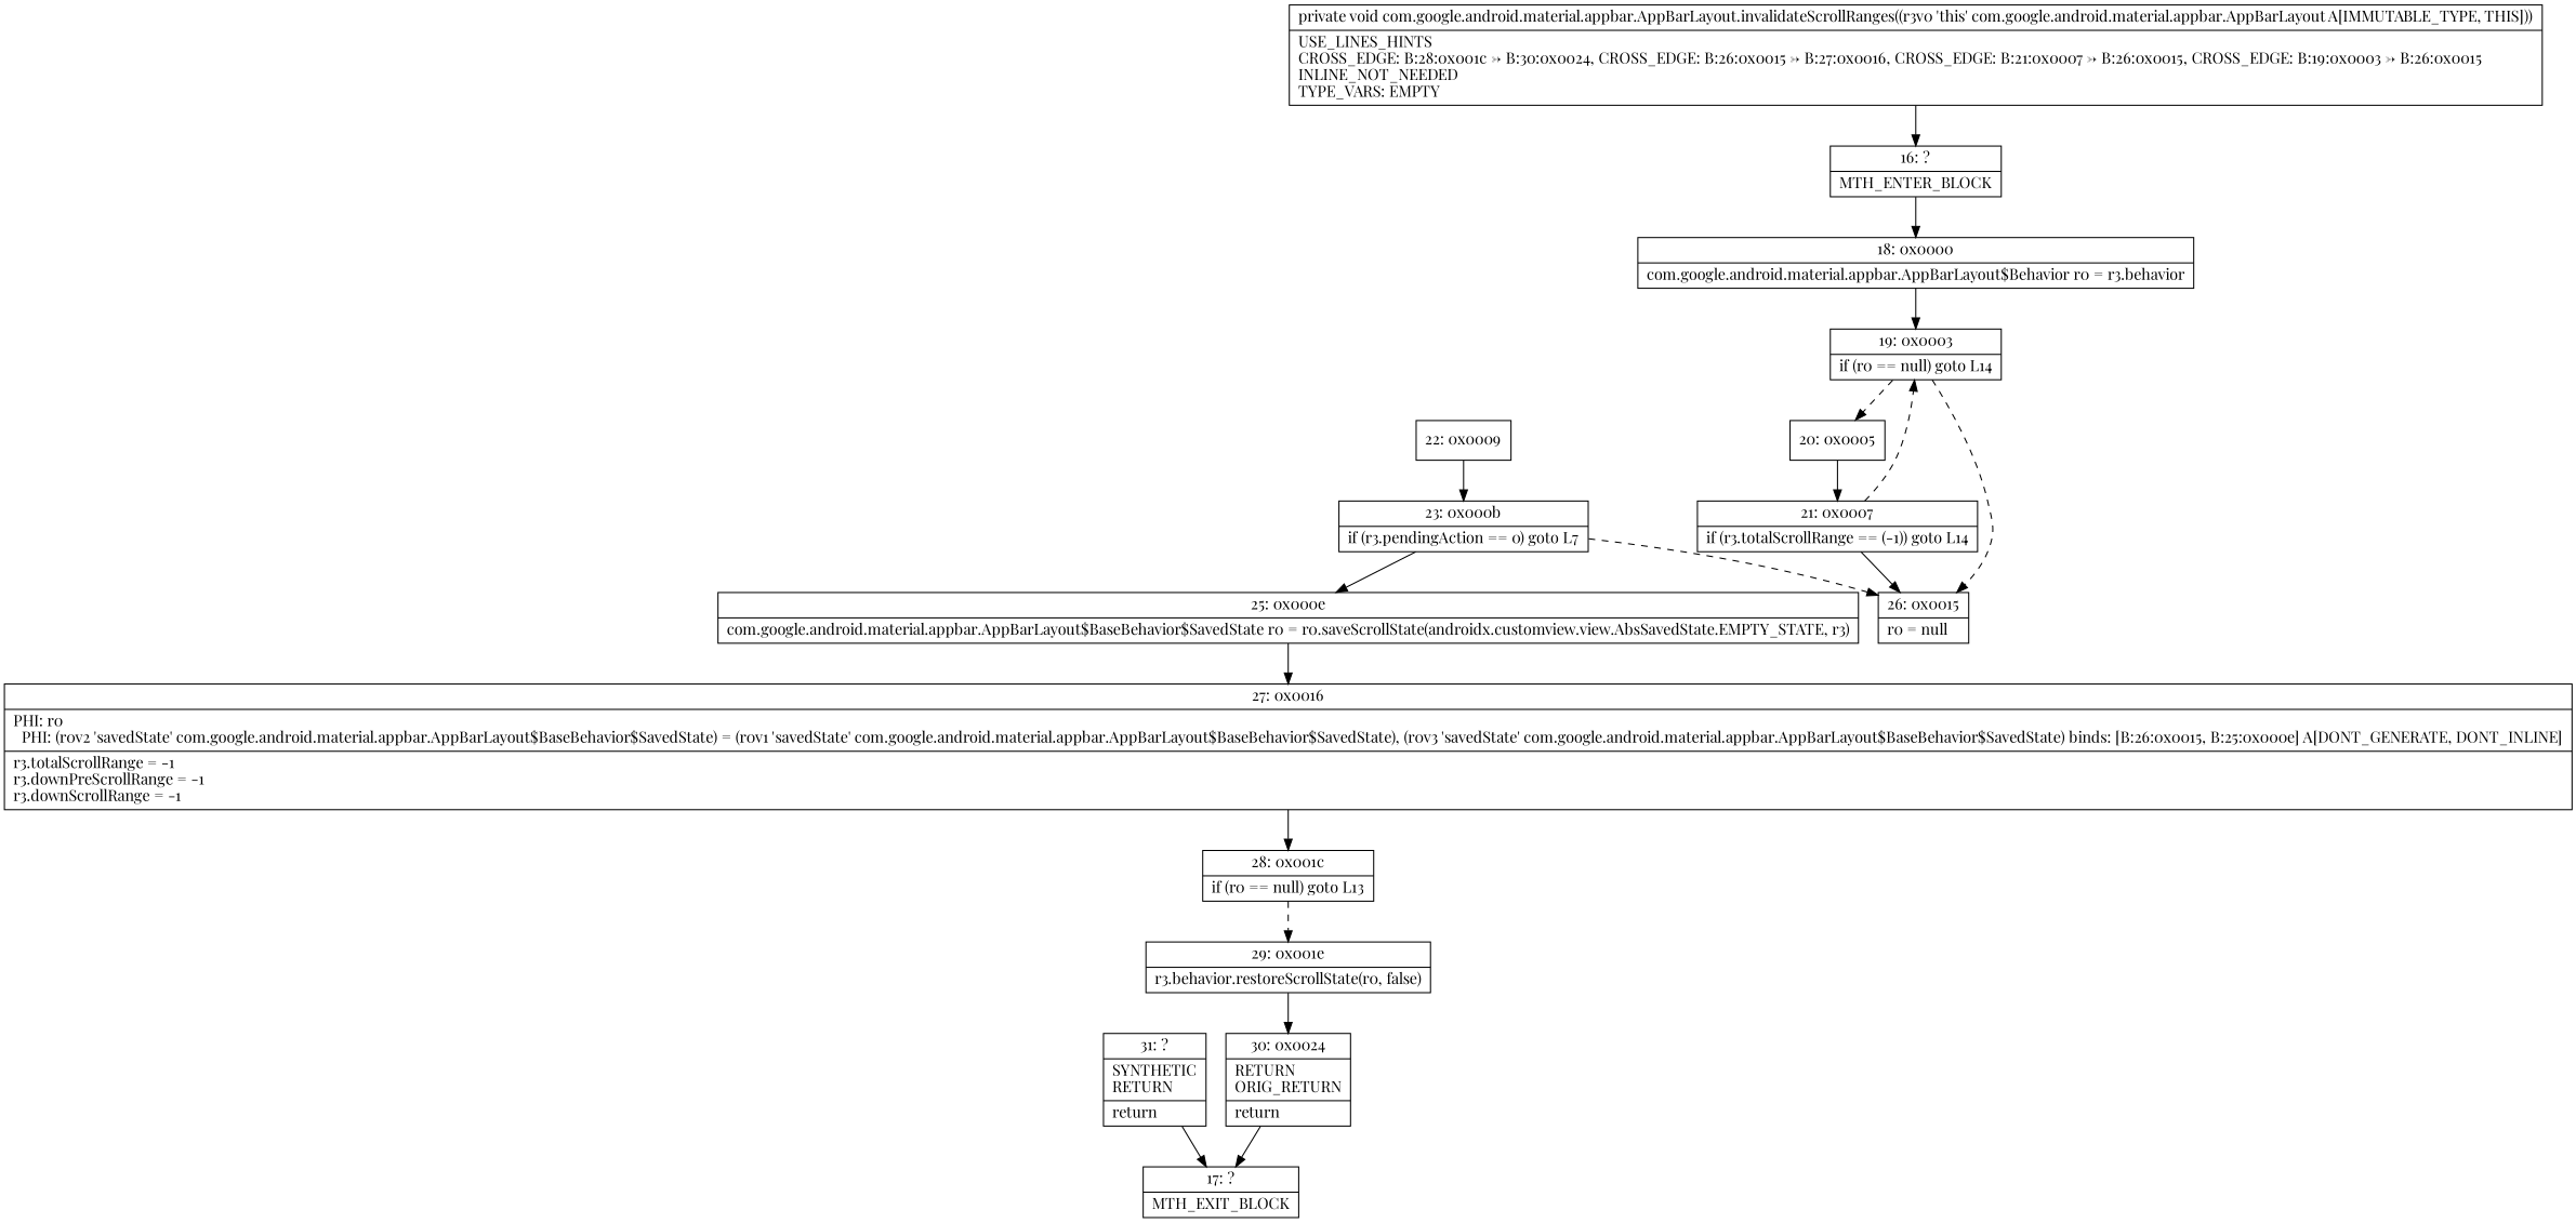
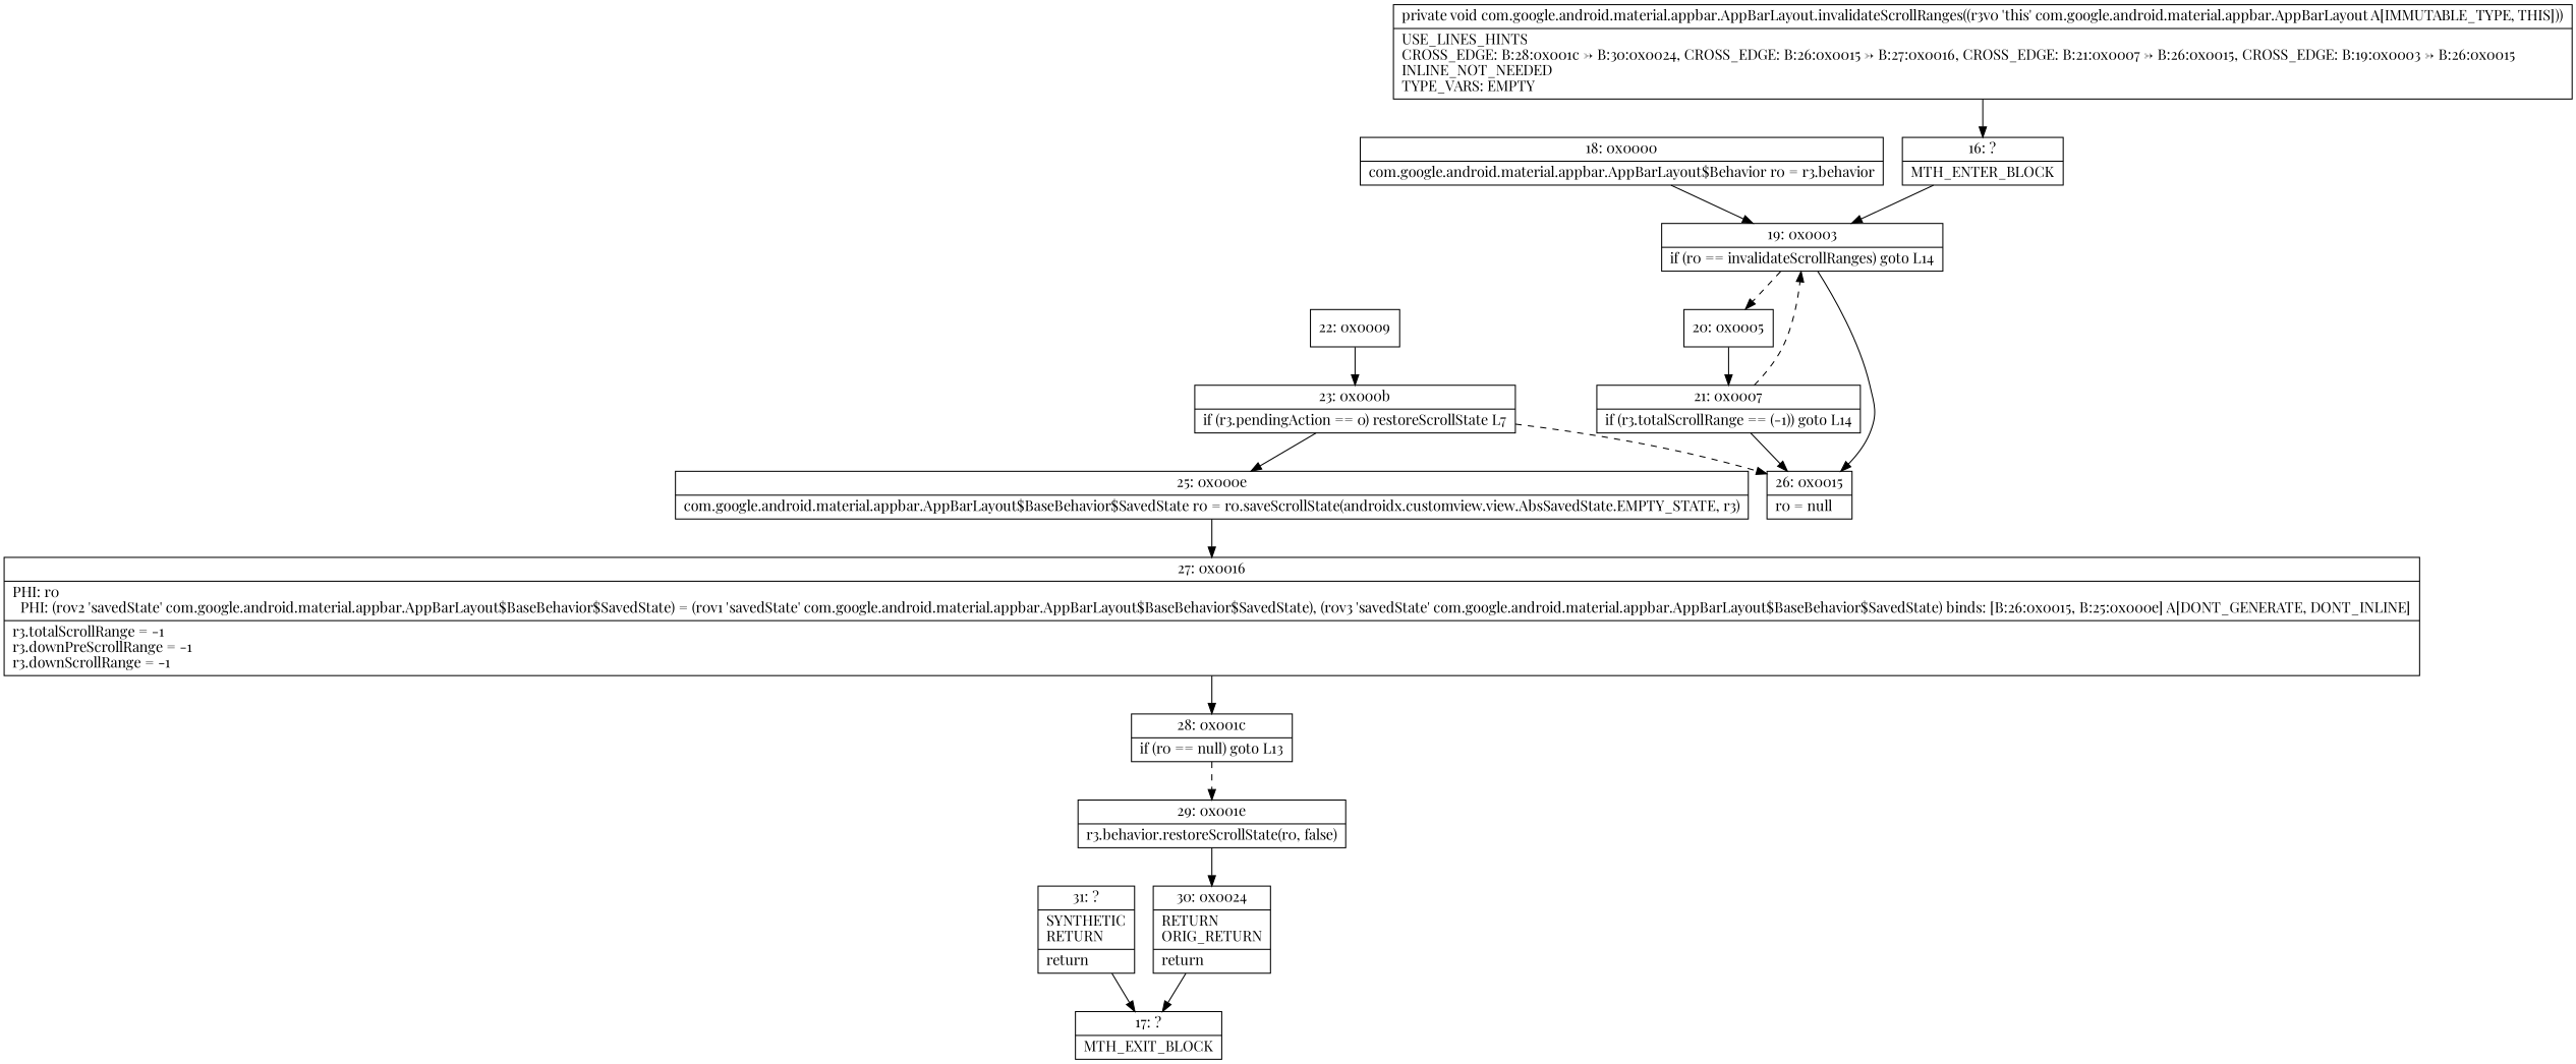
  digraph {
    fontname="Playfair Display"
    node [fontname="Playfair Display" shape=record]
    edge [fontname="Playfair Display"]
    n1 [label="{16\:\ ?|MTH_ENTER_BLOCK\l}"]
    n2 [label="{18\:\ 0x0000|com.google.android.material.appbar.AppBarLayout$Behavior r0 = r3.behavior\l}"]
-   n3 [label="{19\:\ 0x0003|if (r0 == null) goto L14\l}"]
+   n3 [label="{19\:\ 0x0003|if (r0 == invalidateScrollRanges) goto L14\l}"]
    n4 [label="{20\:\ 0x0005}"]
    n5 [label="{26\:\ 0x0015|r0 = null\l}"]
    n6 [label="{21\:\ 0x0007|if (r3.totalScrollRange == (\-1)) goto L14\l}"]
    n7 [label="{22\:\ 0x0009}"]
-   n8 [label="{23\:\ 0x000b|if (r3.pendingAction == 0) goto L7\l}"]
+   n8 [label="{23\:\ 0x000b|if (r3.pendingAction == 0) restoreScrollState L7\l}"]
    n9 [label="{25\:\ 0x000e|com.google.android.material.appbar.AppBarLayout$BaseBehavior$SavedState r0 = r0.saveScrollState(androidx.customview.view.AbsSavedState.EMPTY_STATE, r3)\l}"]
    n10 [label="{27\:\ 0x0016|PHI: r0 \l  PHI: (r0v2 'savedState' com.google.android.material.appbar.AppBarLayout$BaseBehavior$SavedState) = (r0v1 'savedState' com.google.android.material.appbar.AppBarLayout$BaseBehavior$SavedState), (r0v3 'savedState' com.google.android.material.appbar.AppBarLayout$BaseBehavior$SavedState) binds: [B:26:0x0015, B:25:0x000e] A[DONT_GENERATE, DONT_INLINE]\l|r3.totalScrollRange = \-1\lr3.downPreScrollRange = \-1\lr3.downScrollRange = \-1\l}"]
    n11 [label="{28\:\ 0x001c|if (r0 == null) goto L13\l}"]
    n12 [label="{29\:\ 0x001e|r3.behavior.restoreScrollState(r0, false)\l}"]
    n13 [label="{30\:\ 0x0024|RETURN\lORIG_RETURN\l|return\l}"]
    n14 [label="{31\:\ ?|SYNTHETIC\lRETURN\l|return\l}"]
    n15 [label="{17\:\ ?|MTH_EXIT_BLOCK\l}"]
    n16 [label="{private void com.google.android.material.appbar.AppBarLayout.invalidateScrollRanges((r3v0 'this' com.google.android.material.appbar.AppBarLayout A[IMMUTABLE_TYPE, THIS]))  | USE_LINES_HINTS\lCROSS_EDGE: B:28:0x001c \-\> B:30:0x0024, CROSS_EDGE: B:26:0x0015 \-\> B:27:0x0016, CROSS_EDGE: B:21:0x0007 \-\> B:26:0x0015, CROSS_EDGE: B:19:0x0003 \-\> B:26:0x0015\lINLINE_NOT_NEEDED\lTYPE_VARS: EMPTY\l}"]
-   n1 -> n2
+   n1 -> n3
    n2 -> n3
    n3 -> n4 [style=dashed]
-   n3 -> n5 [style=dashed]
+   n3 -> n5
    n4 -> n6
    n6 -> n3 [style=dashed]
    n6 -> n5
    n7 -> n8
    n8 -> n5 [style=dashed]
    n8 -> n9
    n9 -> n10
    n10 -> n11
    n11 -> n12 [style=dashed]
    n12 -> n13
    n13 -> n15
    n14 -> n15
    n16 -> n1
  }
